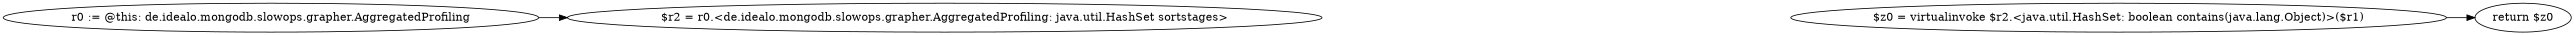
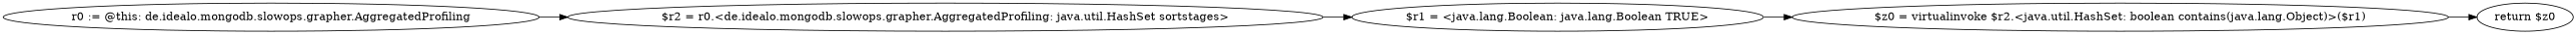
  digraph {
    rankdir=LR
    "r0 := @this: de.idealo.mongodb.slowops.grapher.AggregatedProfiling"
    "$r2 = r0.<de.idealo.mongodb.slowops.grapher.AggregatedProfiling: java.util.HashSet sortstages>"
+   "$r1 = <java.lang.Boolean: java.lang.Boolean TRUE>"
    "$z0 = virtualinvoke $r2.<java.util.HashSet: boolean contains(java.lang.Object)>($r1)"
    "return $z0"
    "r0 := @this: de.idealo.mongodb.slowops.grapher.AggregatedProfiling" -> "$r2 = r0.<de.idealo.mongodb.slowops.grapher.AggregatedProfiling: java.util.HashSet sortstages>"
+   "$r2 = r0.<de.idealo.mongodb.slowops.grapher.AggregatedProfiling: java.util.HashSet sortstages>" -> "$r1 = <java.lang.Boolean: java.lang.Boolean TRUE>"
+   "$r1 = <java.lang.Boolean: java.lang.Boolean TRUE>" -> "$z0 = virtualinvoke $r2.<java.util.HashSet: boolean contains(java.lang.Object)>($r1)"
    "$z0 = virtualinvoke $r2.<java.util.HashSet: boolean contains(java.lang.Object)>($r1)" -> "return $z0"
  }
